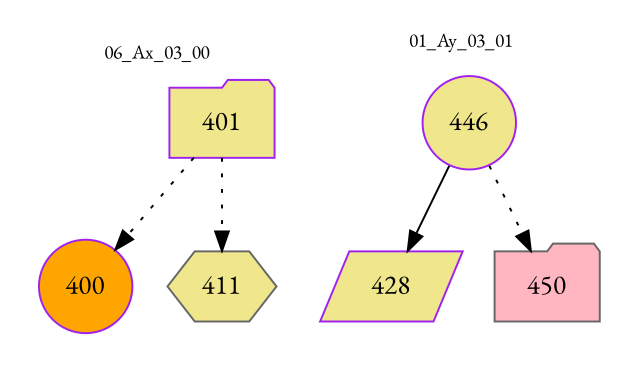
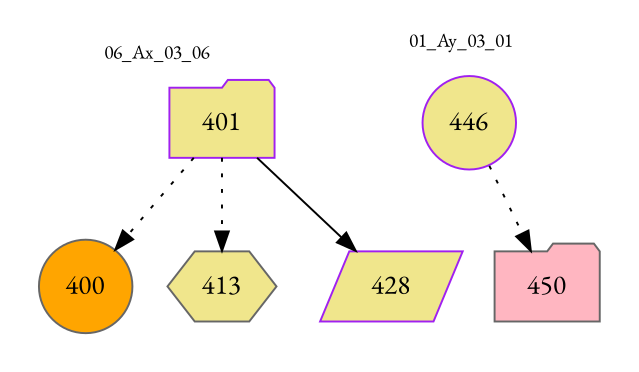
  digraph {
    fontname="EB Garamond"
    node [color=purple fillcolor=khaki fontname="EB Garamond" shape=folder style=filled]
    edge [color=black fontname="EB Garamond" style=dotted]
    n1 [label=401]
-   n2 [fillcolor=orange label=400 shape=circle]
-   n3 [color=gray40 label=411 shape=hexagon]
+   n2 [color=gray40 fillcolor=orange label=400 shape=circle]
+   n3 [color=gray40 label=413 shape=hexagon]
    n4 [label=446 shape=circle]
    n5 [label=428 shape=parallelogram]
    n6 [color=gray40 fillcolor=lightpink label=450]
    subgraph cluster_1 {
      color=white
      fontsize=10
-     label="06_Ax_03_00"
+     label="06_Ax_03_06"
      n1
      n2
      n3
    }
    subgraph cluster_2 {
      color=white
      fontsize=10
      label="01_Ay_03_01"
      n4
      n5
      n6
    }
    n1 -> n2
    n1 -> n3
-   n4 -> n5 [style=solid]
+   n1 -> n5 [style=solid]
    n4 -> n6
  }
